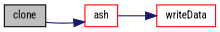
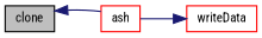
  digraph {
    fontname="Roboto Condensed"
    rankdir=LR
    node [color=red fontname="Roboto Condensed" fontsize=10 shape=record]
    edge [color=midnightblue fontname="Roboto Condensed" fontsize=10 labelfontname=FreeSans labelfontsize=10 style=solid]
    n1 [color=black fillcolor=grey75 fontcolor=black height=0.2 label=clone style=filled width=0.4]
    n2 [height=0.2 label=ash width=0.4]
    n3 [height=0.2 label=writeData width=0.4]
-   n1 -> n2
+   n2 -> n1
    n2 -> n3
  }
